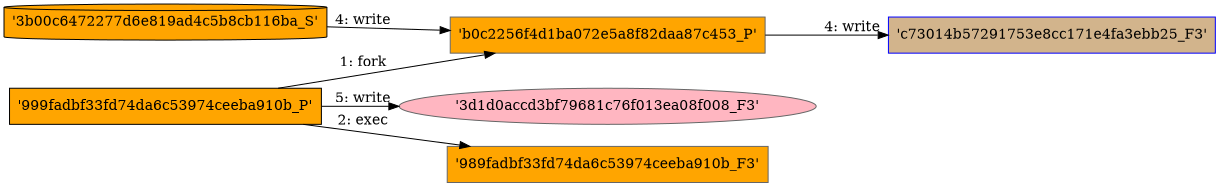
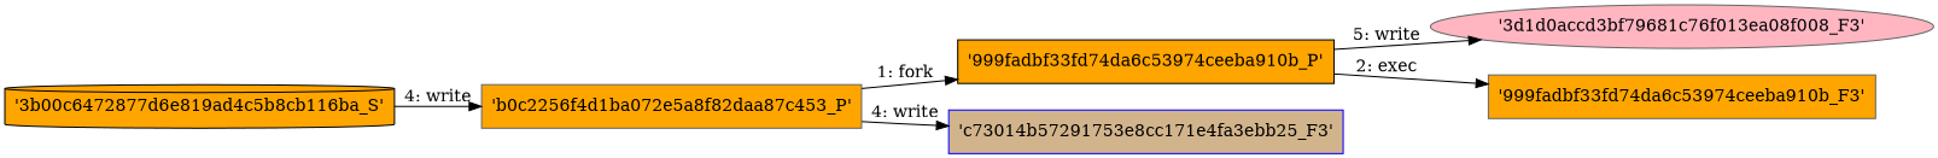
  digraph {
    engine=neato
    fixedsize=false
    fontsize=10
    nodesep=0.3
    rankdir=LR
    ranksep=0
    splines=true
    node [color=gray40 fillcolor=orange node_type=Process shape=box style=filled]
    "'999fadbf33fd74da6c53974ceeba910b_P'" [color=black]
    "'b0c2256f4d1ba072e5a8f82daa87c453_P'"
    "'c73014b57291753e8cc171e4fa3ebb25_F3'" [color=blue fillcolor=tan node_type=file]
    "'3d1d0accd3bf79681c76f013ea08f008_F3'" [fillcolor=lightpink node_type=file shape=ellipse]
-   "'999fadbf33fd74da6c53974ceeba910b_F3'" [node_type=File label="'989fadbf33fd74da6c53974ceeba910b_F3'"]
-   "'3b00c6472277d6e819ad4c5b8cb116ba_S'" [color=black node_type=Socket shape=cylinder]
+   "'999fadbf33fd74da6c53974ceeba910b_F3'" [node_type=File]
+   "'3b00c6472277d6e819ad4c5b8cb116ba_S'" [color=black node_type=Socket shape=cylinder label="'3b00c6472877d6e819ad4c5b8cb116ba_S'"]
    "'999fadbf33fd74da6c53974ceeba910b_P'" -> "'3d1d0accd3bf79681c76f013ea08f008_F3'" [label="5: write"]
    "'999fadbf33fd74da6c53974ceeba910b_P'" -> "'999fadbf33fd74da6c53974ceeba910b_F3'" [label="2: exec"]
-   "'999fadbf33fd74da6c53974ceeba910b_P'" -> "'b0c2256f4d1ba072e5a8f82daa87c453_P'" [label="1: fork"]
+   "'b0c2256f4d1ba072e5a8f82daa87c453_P'" -> "'999fadbf33fd74da6c53974ceeba910b_P'" [label="1: fork"]
    "'b0c2256f4d1ba072e5a8f82daa87c453_P'" -> "'c73014b57291753e8cc171e4fa3ebb25_F3'" [label="4: write"]
    "'3b00c6472277d6e819ad4c5b8cb116ba_S'" -> "'b0c2256f4d1ba072e5a8f82daa87c453_P'" [label="4: write"]
  }
